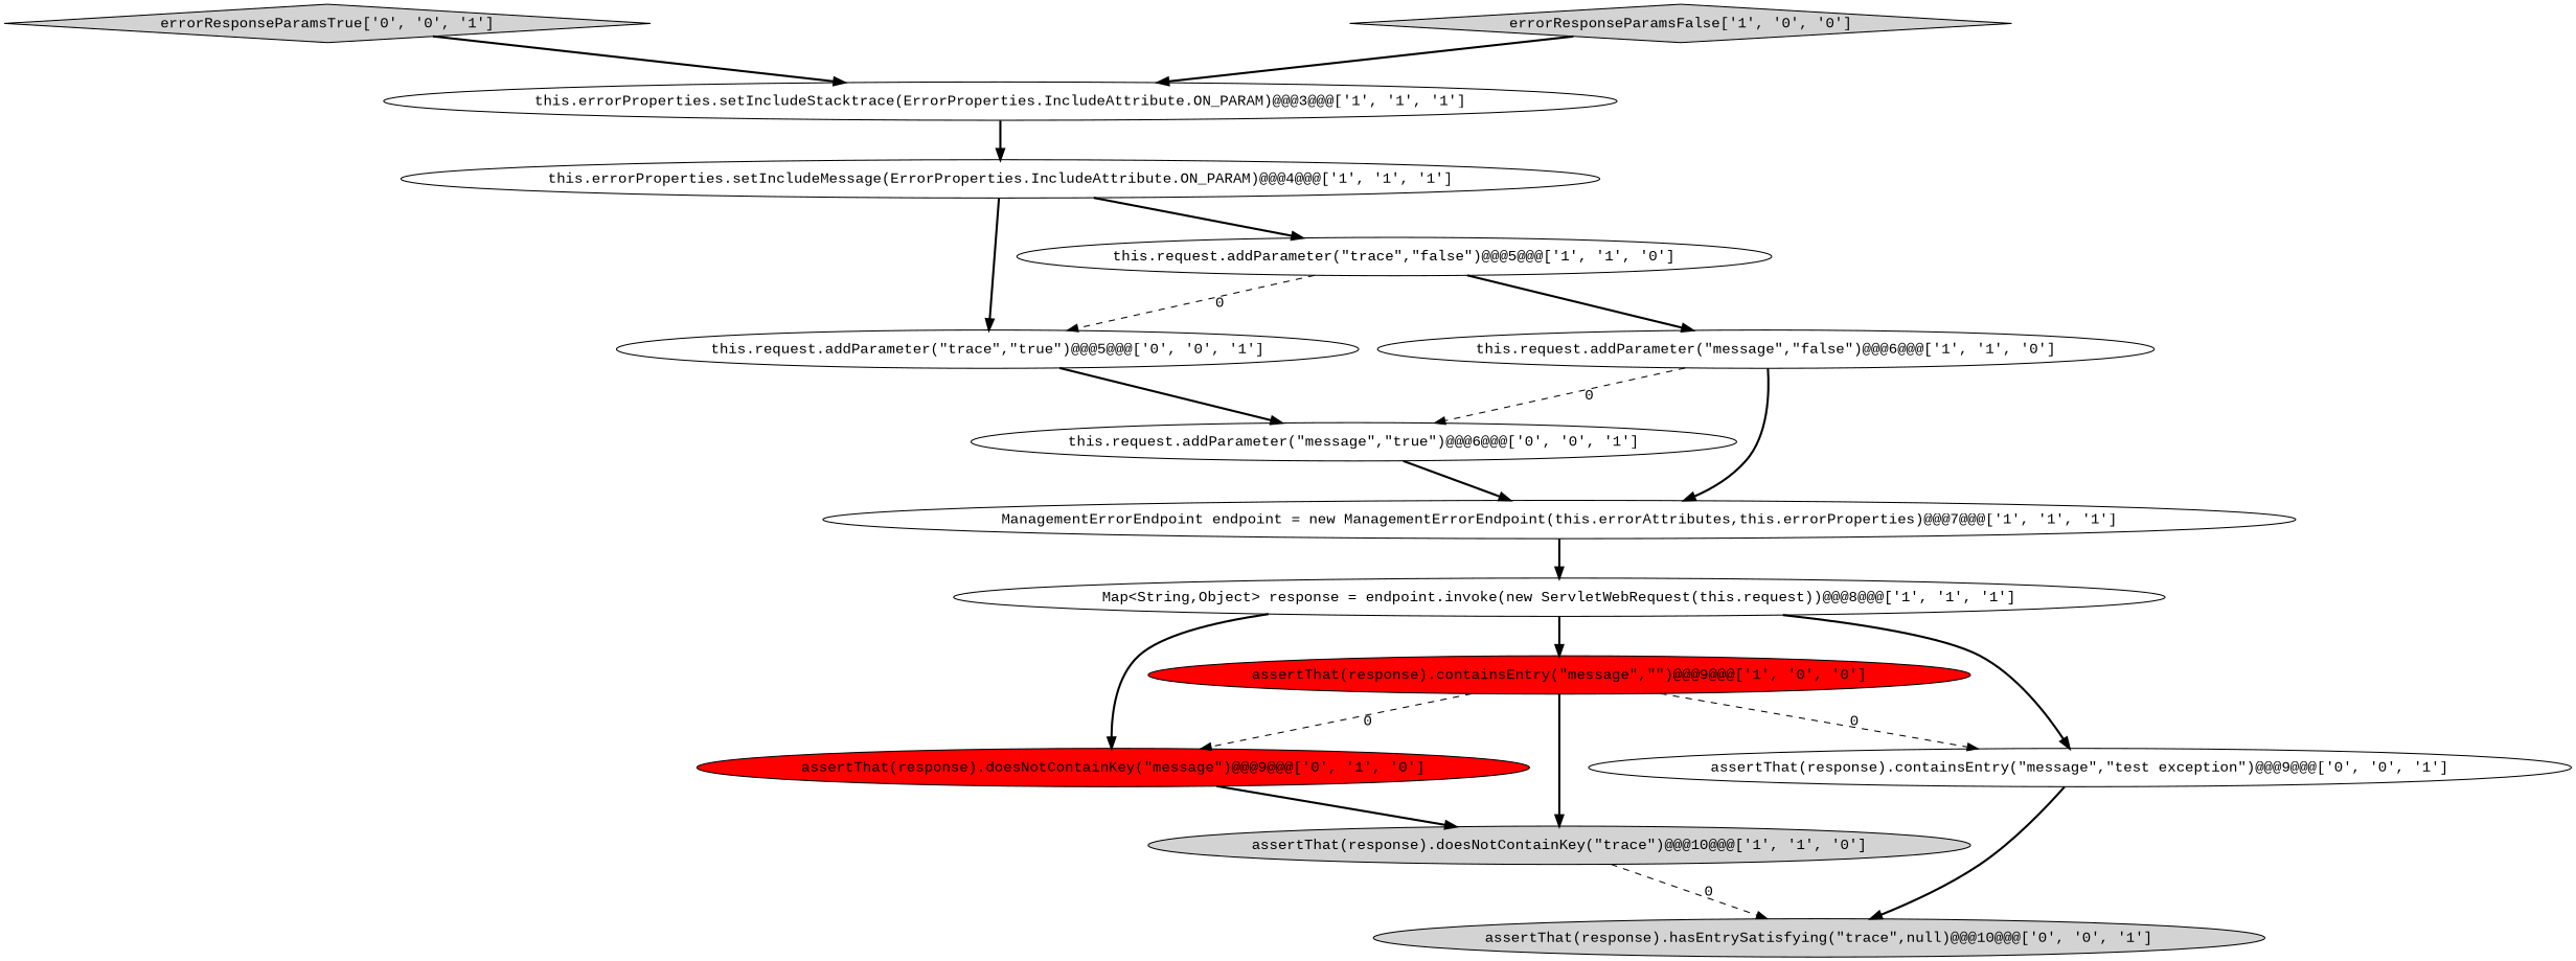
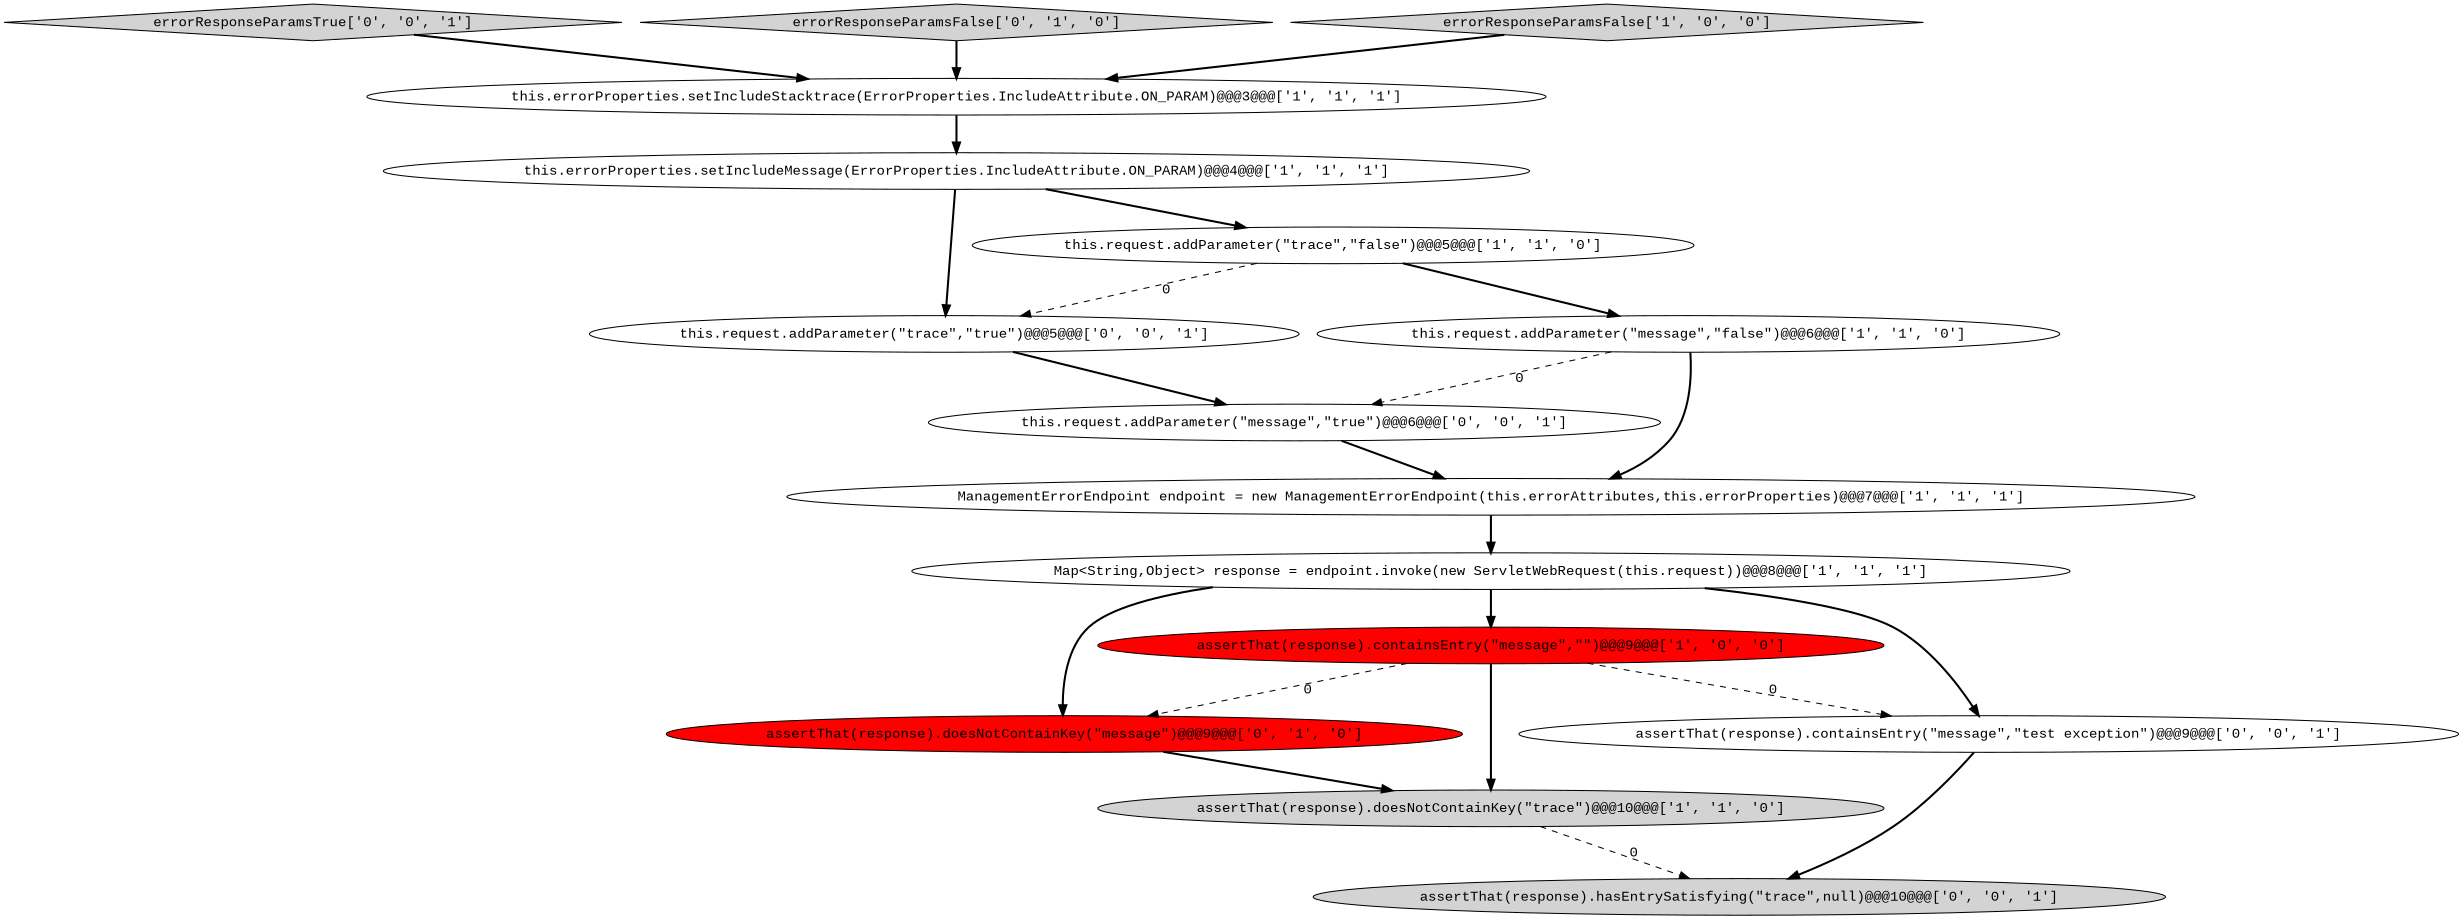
  digraph {
    fontname="Liberation Mono"
    node [fillcolor=white shape=ellipse style=filled fontname="Liberation Mono"]
    edge [style=bold fontname="Liberation Mono"]
    n1 [label="this.errorProperties.setIncludeStacktrace(ErrorProperties.IncludeAttribute.ON_PARAM)@@@3@@@['1', '1', '1']"]
    n2 [label="this.errorProperties.setIncludeMessage(ErrorProperties.IncludeAttribute.ON_PARAM)@@@4@@@['1', '1', '1']"]
    n3 [label="this.request.addParameter(\"message\",\"true\")@@@6@@@['0', '0', '1']"]
    n4 [label="ManagementErrorEndpoint endpoint = new ManagementErrorEndpoint(this.errorAttributes,this.errorProperties)@@@7@@@['1', '1', '1']"]
    n5 [label="this.request.addParameter(\"trace\",\"true\")@@@5@@@['0', '0', '1']"]
    n6 [label="this.request.addParameter(\"trace\",\"false\")@@@5@@@['1', '1', '0']"]
    n7 [label="this.request.addParameter(\"message\",\"false\")@@@6@@@['1', '1', '0']"]
    n8 [fillcolor=lightgray label="errorResponseParamsTrue['0', '0', '1']" shape=diamond]
    n9 [fillcolor=lightgray label="assertThat(response).doesNotContainKey(\"trace\")@@@10@@@['1', '1', '0']"]
    n10 [fillcolor=lightgray label="assertThat(response).hasEntrySatisfying(\"trace\",null)@@@10@@@['0', '0', '1']"]
    n11 [label="Map<String,Object> response = endpoint.invoke(new ServletWebRequest(this.request))@@@8@@@['1', '1', '1']"]
    n12 [fillcolor=red label="assertThat(response).doesNotContainKey(\"message\")@@@9@@@['0', '1', '0']"]
    n13 [fillcolor=red label="assertThat(response).containsEntry(\"message\",\"\")@@@9@@@['1', '0', '0']"]
    n14 [label="assertThat(response).containsEntry(\"message\",\"test exception\")@@@9@@@['0', '0', '1']"]
+   n15 [fillcolor=lightgray label="errorResponseParamsFalse['0', '1', '0']" shape=diamond]
    n16 [fillcolor=lightgray label="errorResponseParamsFalse['1', '0', '0']" shape=diamond]
    n1 -> n2
    n2 -> n5
    n2 -> n6
    n3 -> n4
    n4 -> n11
    n5 -> n3
    n6 -> n5 [label=0 style=dashed]
    n6 -> n7
    n7 -> n3 [label=0 style=dashed]
    n7 -> n4
    n8 -> n1
    n9 -> n10 [label=0 style=dashed]
    n11 -> n12
    n11 -> n13
    n11 -> n14
    n12 -> n9
    n13 -> n9
    n13 -> n12 [label=0 style=dashed]
    n13 -> n14 [label=0 style=dashed]
    n14 -> n10
+   n15 -> n1
    n16 -> n1
  }
